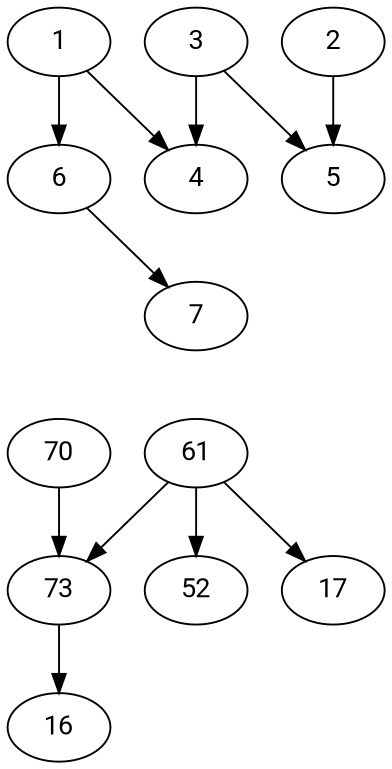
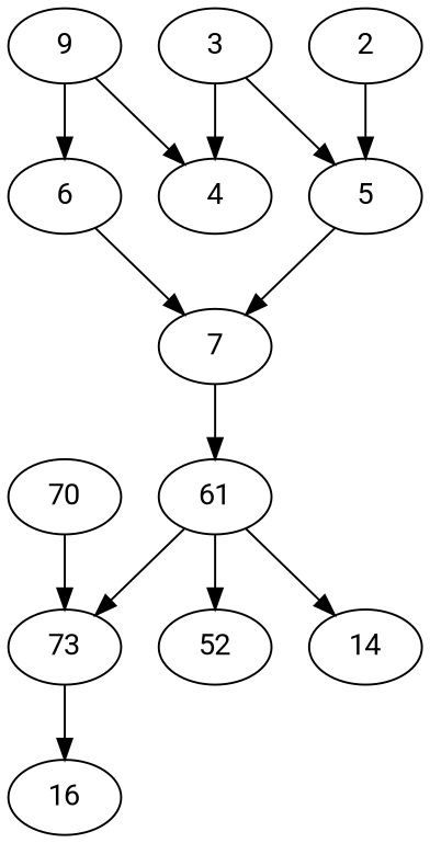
  digraph {
    fontname=Roboto
    node [alpha=0.15 fontname=Roboto]
    edge [fontname=Roboto]
-   1 [alpha=0.17 expect_size=27216896]
+   1 [alpha=0.17 expect_size=27216896 label=9]
    4 [expect_size=25646080]
    6 [alpha=0.06 expect_size=32481280]
    7 [alpha=0.09 expect_size=35461120]
    n5 [alpha=0.16 expect_size=14637056 label=61]
    2 [alpha=0.19 expect_size=43366400]
    5 [expect_size=28232704]
    3 [alpha=0.18 expect_size=50930688]
    n9 [alpha=0.16 expect_size=5495808 label=73]
    n10 [alpha=0.19 expect_size=8476672 label=52]
-   14 [alpha=0.20 expect_size=48566272 label=17]
+   14 [alpha=0.20 expect_size=48566272]
    n12 [alpha=0.14 expect_size=11312128 label=70]
    n13 [expect_size=36162560 label=16]
    1 -> 4
    1 -> 6
    6 -> 7
+   7 -> n5
    n5 -> n9
    n5 -> n10
    n5 -> 14
    2 -> 5
+   5 -> 7
    3 -> 4
    3 -> 5
    n9 -> n13
    n12 -> n9
  }
